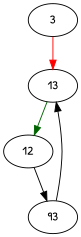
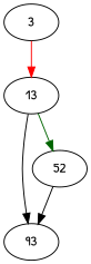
  strict digraph {
    fontname="Patrick Hand"
    node [fontname="Patrick Hand"]
    edge [fontname="Patrick Hand"]
    3 [entry=true]
    13
    n3 [label=93]
-   12
+   12 [label=52]
    3 -> 13 [color=red cond=false]
-   n3 -> 13
+   13 -> n3
    13 -> 12 [color=darkgreen cond=true]
    12 -> n3
  }
